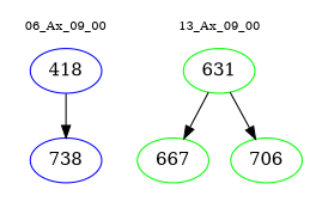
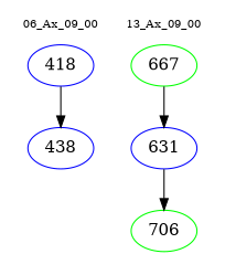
  digraph {
    node [color=blue]
    edge [color=black]
    n1 [label=418]
-   n2 [label=738]
+   n2 [label=438]
    n3 [color=green label=667]
-   n4 [color=green label=631]
+   n4 [label=631]
    n5 [color=green label=706]
    subgraph cluster_1 {
      color=white
      fontsize=10
      label="06_Ax_09_00"
      n1
      n2
    }
    subgraph cluster_2 {
      color=white
      fontsize=10
      label="13_Ax_09_00"
      n3
      n4
      n5
    }
    n1 -> n2
-   n4 -> n3
+   n3 -> n4
    n4 -> n5
  }
